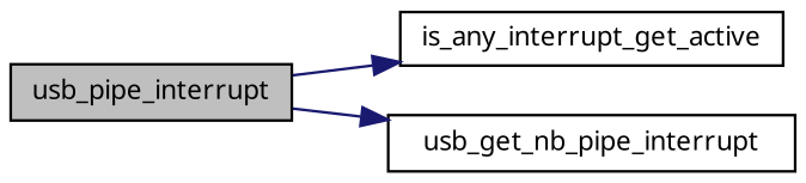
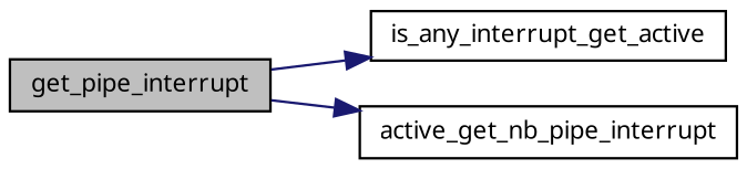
  digraph {
    rankdir=LR
    node [color=black fillcolor=white fontname="FreeSans.ttf" fontsize=10 shape=record style=filled]
    edge [color=midnightblue fontname="FreeSans.ttf" fontsize=10 labelfontname="FreeSans.ttf" labelfontsize=10 style=solid]
-   n1 [fillcolor=grey75 fontcolor=black height=0.2 label=usb_pipe_interrupt width=0.4]
+   n1 [fillcolor=grey75 fontcolor=black height=0.2 label=get_pipe_interrupt width=0.4]
    n2 [height=0.2 label=is_any_interrupt_get_active width=0.4]
-   n3 [height=0.2 label=usb_get_nb_pipe_interrupt width=0.4]
+   n3 [height=0.2 label=active_get_nb_pipe_interrupt width=0.4]
    n1 -> n2
    n1 -> n3
  }
